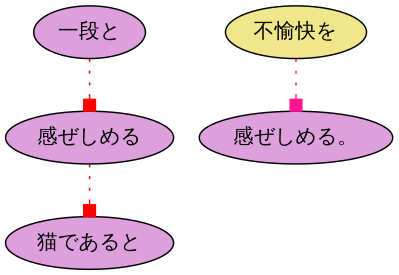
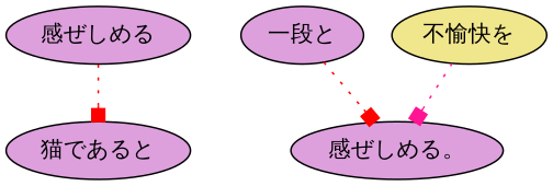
  digraph {
    fontname="Comic Neue"
    node [fillcolor=plum fontname="Comic Neue" style=filled]
    edge [arrowhead=box color=red fontname="Comic Neue" style=dotted]
    n1 [label="感ぜしめる"]
    n2 [label="猫であると"]
    n3 [label="感ぜしめる。"]
    n4 [label="一段と"]
    n5 [fillcolor=khaki label="不愉快を"]
    n1 -> n2
-   n4 -> n1
+   n4 -> n3
    n5 -> n3 [color=deeppink]
  }
